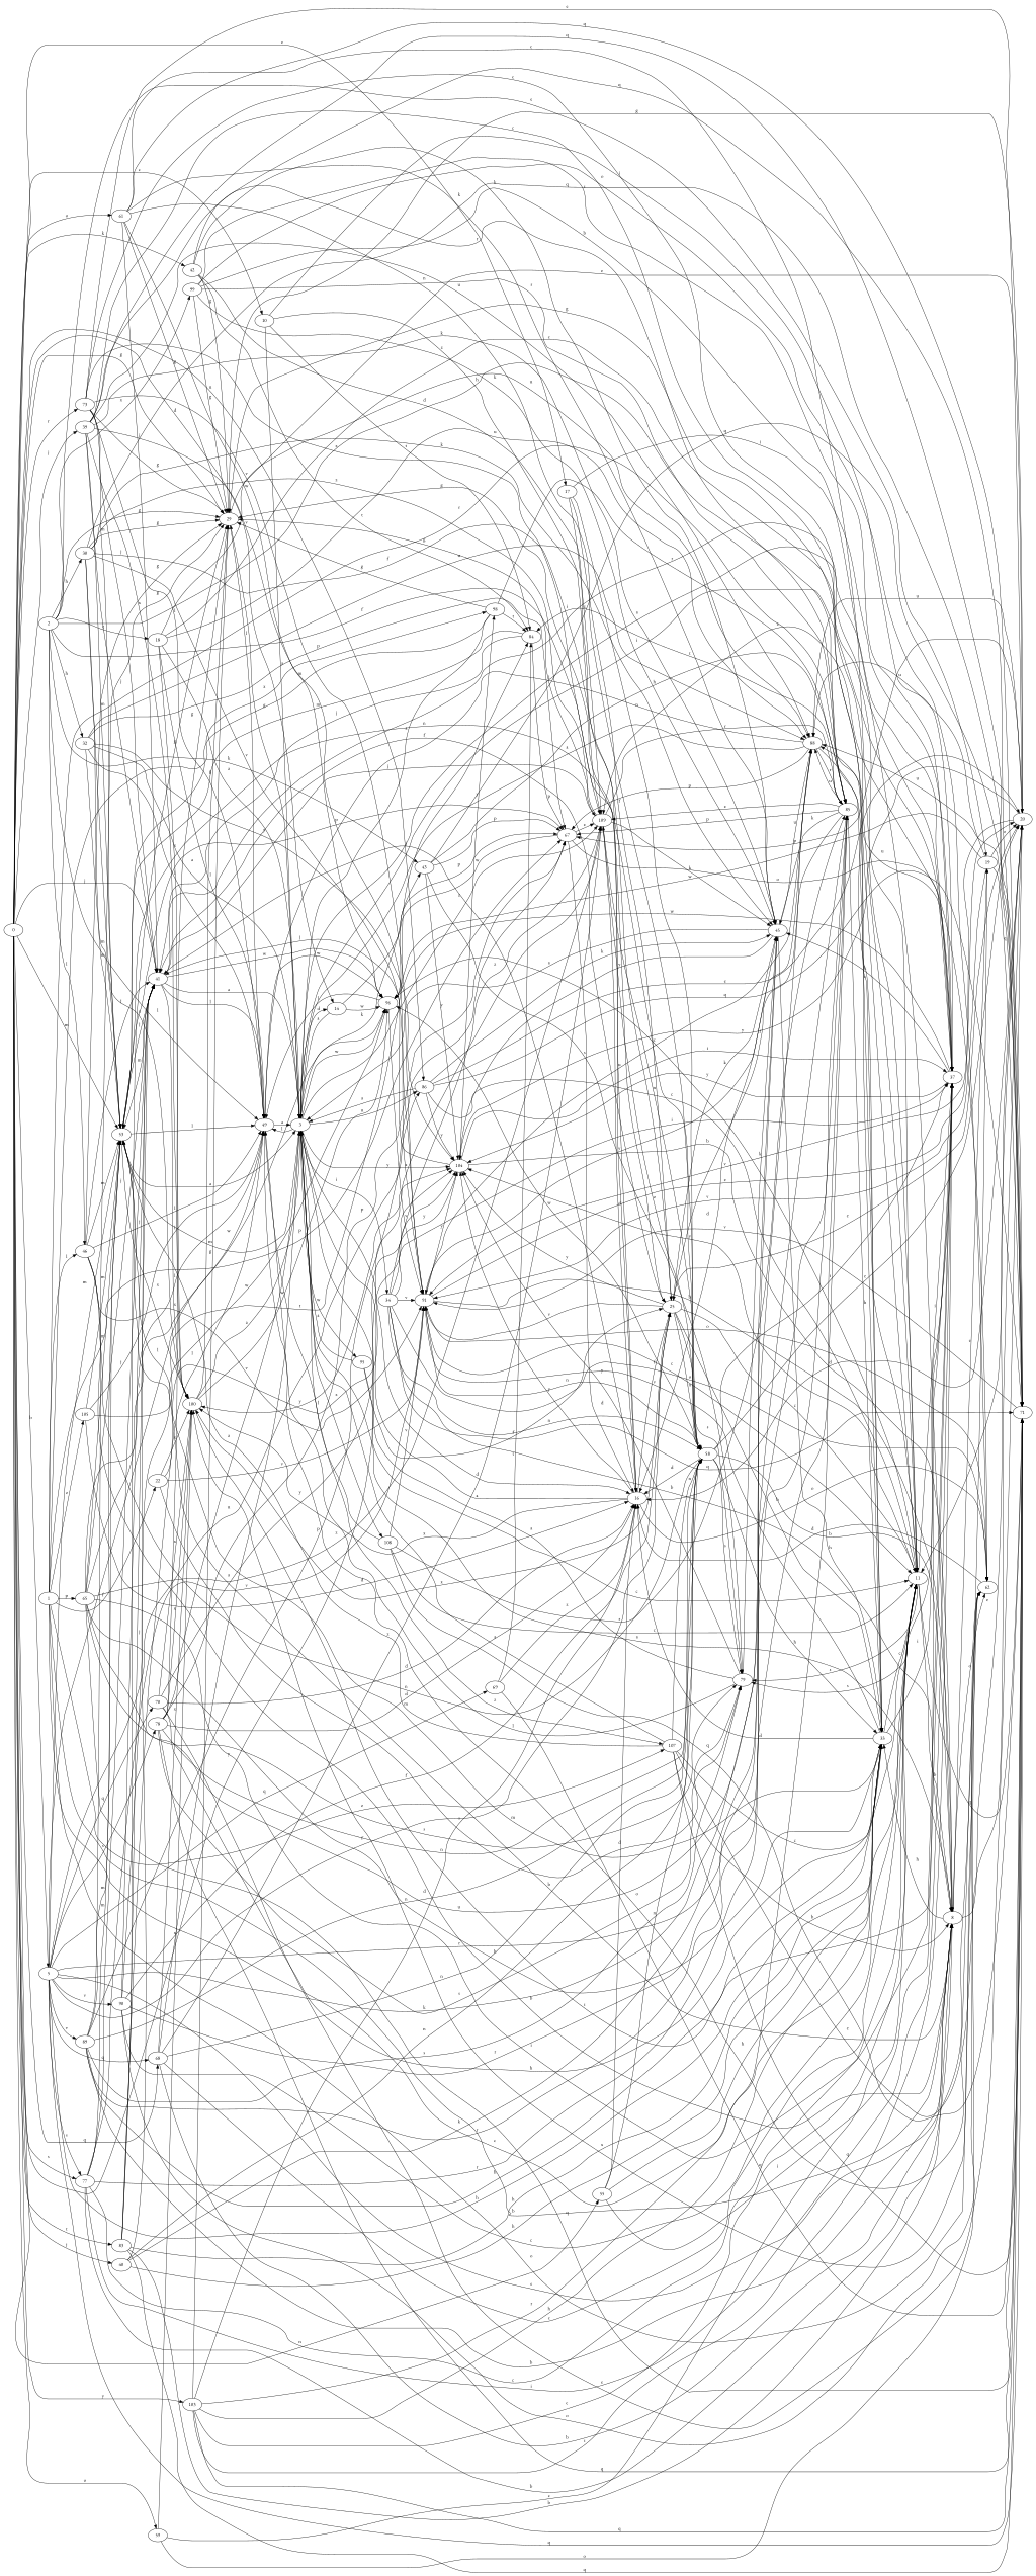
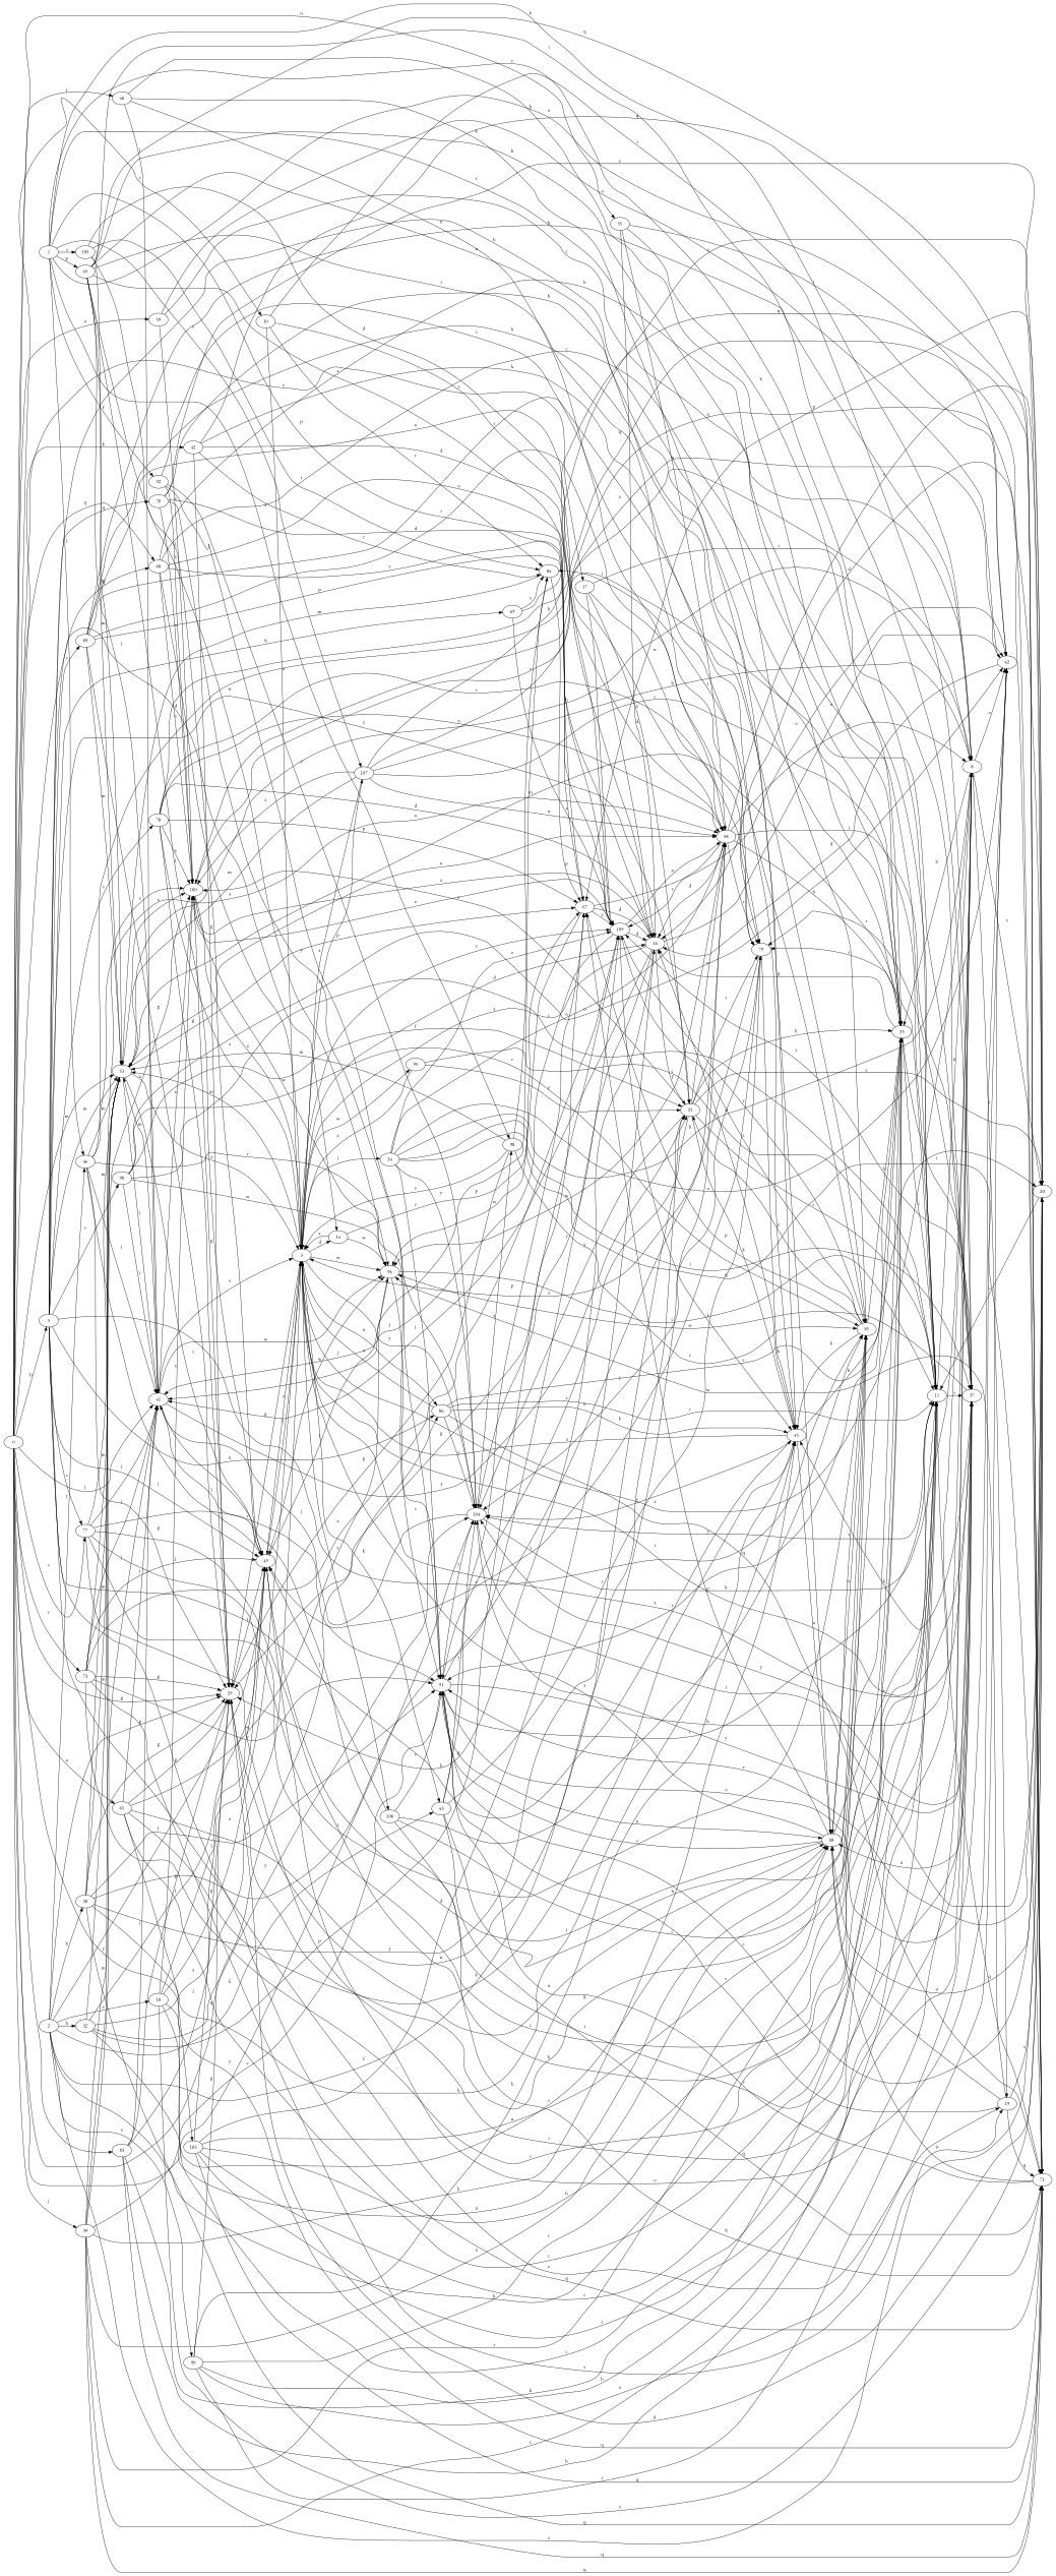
  strict digraph {
    fontname="EB Garamond"
    rankdir=LR
    node [fontname="EB Garamond"]
    edge [fontname="EB Garamond"]
    0
    5
    10
    14
    17
    29
    39
    40
    41
    42
    53
    55
    59
    61
    68
    73
    77
    83
    86
    103
    104
    n22 [label=85]
    19
    25
    33
    49
    45
    69
    70
    71
    78
    89
    90
    3
    37
    109
    84
    67
    96
    58
    88
    11
    100
    91
    16
    8
    62
    20
    98
    1
    22
    46
    65
    105
    107
    79
    2
    18
    30
    32
    43
    99
    34
    95
    108
    0 -> 5 [label=b]
    0 -> 10 [label=c]
    0 -> 14 [label=d]
    0 -> 17 [label=e]
    0 -> 29 [label=g]
    0 -> 39 [label=j]
    0 -> 40 [label=j]
    0 -> 41 [label=j]
    0 -> 42 [label=k]
    0 -> 53 [label=m]
    0 -> 55 [label=n]
    0 -> 59 [label=o]
    0 -> 61 [label=o]
    0 -> 68 [label=q]
    0 -> 73 [label=r]
    0 -> 77 [label=s]
    0 -> 83 [label=t]
    0 -> 86 [label=u]
    0 -> 103 [label=y]
    0 -> 104 [label=y]
    5 -> 53 [label=m]
    5 -> 68 [label=q]
    5 -> 77 [label=s]
    5 -> 86 [label=u]
    5 -> n22 [label=r]
    5 -> 19 [label=e]
    5 -> 25 [label=f]
    5 -> 33 [label=h]
    5 -> 49 [label=l]
    5 -> 45 [label=k]
    5 -> 69 [label=q]
    5 -> 70 [label=q]
    5 -> 71 [label=q]
    5 -> 78 [label=s]
    5 -> 89 [label=v]
    5 -> 90 [label=v]
    10 -> 3 [label=a]
    10 -> 37 [label=i]
    10 -> 109 [label=z]
    10 -> 84 [label=t]
    14 -> 3 [label=a]
    14 -> 67 [label=p]
    14 -> 96 [label=w]
    17 -> 25 [label=f]
    17 -> 37 [label=i]
    17 -> 109 [label=z]
    17 -> 58 [label=n]
    29 -> 49 [label=l]
    29 -> 88 [label=u]
    39 -> 41 [label=j]
    39 -> 53 [label=m]
    39 -> n22 [label=r]
    39 -> 45 [label=k]
    39 -> 71 [label=q]
    39 -> 88 [label=u]
    39 -> 11 [label=c]
    39 -> 100 [label=x]
    39 -> 91 [label=v]
    40 -> 41 [label=j]
    40 -> 33 [label=h]
    40 -> 45 [label=k]
    40 -> 58 [label=n]
    41 -> 53 [label=m]
    41 -> 25 [label=f]
    41 -> 49 [label=l]
    41 -> 3 [label=a]
    41 -> 37 [label=i]
    41 -> 96 [label=w]
    41 -> 100 [label=x]
    42 -> 29 [label=g]
    42 -> 45 [label=k]
    42 -> 71 [label=q]
    42 -> 84 [label=t]
    42 -> 16 [label=d]
    53 -> 41 [label=j]
    53 -> 49 [label=l]
    53 -> 3 [label=a]
    53 -> 67 [label=p]
    53 -> 58 [label=n]
    53 -> 100 [label=x]
    53 -> 8 [label=b]
    55 -> 33 [label=h]
-   55 -> 37 [label=i]
+   55 -> 62 [label=i]
    55 -> 58 [label=n]
    55 -> 16 [label=d]
    59 -> 11 [label=c]
    59 -> 100 [label=x]
    59 -> 62 [label=o]
    61 -> 29 [label=g]
    61 -> 41 [label=j]
    61 -> 45 [label=k]
    61 -> 71 [label=q]
    61 -> 96 [label=w]
    61 -> 58 [label=n]
    61 -> 11 [label=c]
    68 -> 3 [label=a]
    68 -> 109 [label=z]
    68 -> 58 [label=n]
    68 -> 11 [label=c]
    68 -> 100 [label=x]
    68 -> 8 [label=b]
    73 -> 29 [label=g]
    73 -> 41 [label=j]
    73 -> 53 [label=m]
    73 -> 49 [label=l]
    73 -> 109 [label=z]
    73 -> 11 [label=c]
    73 -> 91 [label=v]
    73 -> 20 [label=e]
    77 -> 41 [label=j]
    77 -> 53 [label=m]
    77 -> n22 [label=r]
    77 -> 37 [label=i]
    77 -> 11 [label=c]
    77 -> 91 [label=v]
    77 -> 8 [label=b]
    83 -> 29 [label=g]
    83 -> 41 [label=j]
    83 -> 33 [label=h]
    83 -> 49 [label=l]
    83 -> 71 [label=q]
    83 -> 8 [label=b]
    86 -> 104 [label=y]
    86 -> 45 [label=k]
    86 -> 71 [label=q]
    86 -> 3 [label=a]
    86 -> 11 [label=c]
    86 -> 20 [label=e]
    103 -> 29 [label=g]
    103 -> n22 [label=r]
    103 -> 33 [label=h]
    103 -> 71 [label=q]
    103 -> 37 [label=i]
    103 -> 11 [label=c]
    103 -> 16 [label=d]
    104 -> 41 [label=j]
    104 -> 37 [label=i]
    104 -> 8 [label=b]
    104 -> 98 [label=y]
    n22 -> 25 [label=f]
    n22 -> 33 [label=h]
    n22 -> 45 [label=k]
    n22 -> 109 [label=z]
    n22 -> 84 [label=t]
    n22 -> 67 [label=p]
    n22 -> 88 [label=u]
    19 -> 71 [label=q]
    19 -> 96 [label=w]
    19 -> 88 [label=u]
    19 -> 91 [label=v]
    19 -> 20 [label=e]
    25 -> 104 [label=y]
    25 -> 33 [label=h]
    25 -> 45 [label=k]
    25 -> 58 [label=n]
    25 -> 11 [label=c]
    25 -> 100 [label=x]
    25 -> 91 [label=v]
    25 -> 20 [label=e]
    25 -> 79 [label=s]
    33 -> 29 [label=g]
    33 -> 53 [label=m]
    33 -> 37 [label=i]
    33 -> 11 [label=c]
    33 -> 91 [label=v]
    33 -> 16 [label=d]
    49 -> 3 [label=a]
    49 -> 96 [label=w]
    49 -> 62 [label=o]
    45 -> 104 [label=y]
    45 -> 33 [label=h]
    45 -> 3 [label=a]
    45 -> 88 [label=u]
    45 -> 16 [label=d]
    69 -> 71 [label=q]
-   69 -> 16 [label=z]
+   69 -> 109 [label=z]
    69 -> 84 [label=t]
    70 -> 104 [label=y]
    70 -> 33 [label=h]
    70 -> 100 [label=x]
    70 -> 16 [label=d]
    70 -> 20 [label=e]
    71 -> 88 [label=u]
    71 -> 91 [label=v]
    78 -> 29 [label=g]
    78 -> 71 [label=q]
    78 -> 3 [label=a]
    78 -> 67 [label=p]
    78 -> 58 [label=n]
    78 -> 100 [label=x]
    78 -> 16 [label=d]
    78 -> 79 [label=s]
    89 -> 29 [label=g]
    89 -> 53 [label=m]
    89 -> n22 [label=r]
    89 -> 33 [label=h]
    89 -> 67 [label=p]
    89 -> 58 [label=n]
    89 -> 8 [label=b]
    89 -> 79 [label=s]
    90 -> 41 [label=j]
    90 -> n22 [label=r]
    90 -> 25 [label=f]
    90 -> 96 [label=w]
    90 -> 11 [label=c]
    90 -> 62 [label=o]
    3 -> 14 [label=d]
    3 -> 29 [label=g]
    3 -> 53 [label=m]
    3 -> 86 [label=u]
    3 -> 104 [label=y]
    3 -> 49 [label=l]
    3 -> 37 [label=i]
    3 -> 109 [label=z]
    3 -> 96 [label=w]
    3 -> 16 [label=d]
    3 -> 107 [label=z]
    3 -> 43 [label=k]
    3 -> 34 [label=i]
    3 -> 95 [label=w]
    3 -> 108 [label=z]
    37 -> 104 [label=y]
    37 -> 45 [label=k]
    37 -> 3 [label=a]
    37 -> 109 [label=z]
    37 -> 96 [label=w]
    37 -> 88 [label=u]
    37 -> 79 [label=s]
    109 -> 29 [label=g]
    109 -> 41 [label=j]
    109 -> n22 [label=r]
    109 -> 45 [label=k]
    109 -> 58 [label=n]
    109 -> 100 [label=x]
    109 -> 16 [label=d]
    84 -> 41 [label=j]
    84 -> 53 [label=m]
    84 -> 67 [label=p]
    67 -> 109 [label=z]
    67 -> 96 [label=w]
    67 -> 16 [label=d]
    67 -> 62 [label=o]
    96 -> 49 [label=l]
    96 -> 11 [label=c]
    96 -> 91 [label=v]
    58 -> 33 [label=h]
    58 -> 37 [label=i]
    58 -> 109 [label=z]
    58 -> 96 [label=w]
    58 -> 16 [label=d]
    58 -> 8 [label=b]
    58 -> 20 [label=e]
    58 -> 79 [label=s]
    88 -> n22 [label=r]
    88 -> 49 [label=l]
    88 -> 3 [label=a]
    88 -> 67 [label=p]
    88 -> 11 [label=c]
    88 -> 91 [label=v]
    11 -> 104 [label=y]
    11 -> 71 [label=q]
    11 -> 37 [label=i]
    11 -> 8 [label=b]
    11 -> 79 [label=s]
    100 -> 29 [label=g]
    100 -> 3 [label=a]
    100 -> 37 [label=i]
    100 -> 96 [label=w]
    91 -> 104 [label=y]
    91 -> 58 [label=n]
    91 -> 88 [label=u]
    91 -> 11 [label=c]
    91 -> 8 [label=b]
    91 -> 62 [label=o]
    91 -> 20 [label=e]
    16 -> 29 [label=g]
    16 -> 41 [label=j]
    16 -> 104 [label=y]
    16 -> 25 [label=f]
    16 -> 3 [label=a]
    16 -> 100 [label=x]
    16 -> 62 [label=o]
    8 -> 19 [label=e]
    8 -> 33 [label=h]
    8 -> 3 [label=a]
    8 -> 62 [label=o]
    8 -> 20 [label=e]
    62 -> 100 [label=x]
    62 -> 16 [label=d]
    20 -> 29 [label=g]
    20 -> 104 [label=y]
    20 -> 67 [label=p]
    20 -> 88 [label=u]
    20 -> 11 [label=c]
    20 -> 91 [label=v]
    20 -> 16 [label=d]
    98 -> 29 [label=g]
    98 -> 53 [label=m]
    98 -> n22 [label=r]
    98 -> 3 [label=a]
    98 -> 84 [label=t]
    1 -> n22 [label=r]
    1 -> 67 [label=p]
    1 -> 11 [label=c]
    1 -> 8 [label=b]
    1 -> 62 [label=o]
    1 -> 98 [label=x]
    1 -> 22 [label=f]
    1 -> 46 [label=l]
    1 -> 65 [label=p]
    1 -> 105 [label=z]
    1 -> 107 [label=z]
    22 -> 104 [label=y]
    22 -> 100 [label=x]
    22 -> 91 [label=v]
    22 -> 79 [label=s]
    46 -> 29 [label=g]
    46 -> 41 [label=j]
    46 -> 53 [label=m]
    46 -> 49 [label=l]
    46 -> 58 [label=n]
    46 -> 91 [label=v]
    46 -> 8 [label=b]
    65 -> 41 [label=j]
    65 -> 53 [label=m]
    65 -> 33 [label=h]
    65 -> 49 [label=l]
    65 -> 71 [label=q]
    65 -> 37 [label=i]
    65 -> 109 [label=z]
    65 -> 96 [label=w]
    65 -> 88 [label=u]
    65 -> 79 [label=s]
    105 -> 53 [label=m]
    105 -> 49 [label=l]
    105 -> 84 [label=t]
    105 -> 16 [label=d]
    107 -> 53 [label=m]
    107 -> 71 [label=q]
    107 -> 3 [label=a]
    107 -> 58 [label=n]
    107 -> 11 [label=c]
+   107 -> 100 [label=x]
    107 -> 8 [label=b]
    107 -> 20 [label=e]
    79 -> 104 [label=y]
    79 -> 49 [label=l]
    79 -> 45 [label=k]
    79 -> 3 [label=a]
    2 -> 29 [label=g]
    2 -> 19 [label=e]
    2 -> 25 [label=f]
    2 -> 33 [label=h]
    2 -> 49 [label=l]
    2 -> 46 [label=l]
    2 -> 18 [label=e]
    2 -> 30 [label=h]
    2 -> 32 [label=h]
    2 -> 43 [label=k]
    2 -> 99 [label=x]
    18 -> 49 [label=l]
    18 -> 3 [label=a]
    18 -> 88 [label=u]
    18 -> 11 [label=c]
    18 -> 100 [label=x]
    18 -> 20 [label=e]
    30 -> 29 [label=g]
    30 -> 53 [label=m]
    30 -> 25 [label=f]
    30 -> 45 [label=k]
    30 -> 71 [label=q]
    30 -> 109 [label=z]
    30 -> 100 [label=x]
    30 -> 91 [label=v]
    32 -> 53 [label=m]
    32 -> 104 [label=y]
    32 -> 49 [label=l]
    32 -> 3 [label=a]
    32 -> 67 [label=p]
    32 -> 88 [label=u]
    43 -> 104 [label=y]
    43 -> 33 [label=h]
    43 -> 71 [label=q]
    43 -> 67 [label=p]
    43 -> 79 [label=s]
    99 -> 29 [label=g]
    99 -> n22 [label=r]
    99 -> 45 [label=k]
    99 -> 37 [label=i]
    99 -> 8 [label=b]
    99 -> 62 [label=o]
    34 -> 104 [label=y]
    34 -> 71 [label=q]
    34 -> 37 [label=i]
    34 -> 109 [label=z]
    34 -> 58 [label=n]
    34 -> 91 [label=v]
    34 -> 8 [label=b]
    34 -> 62 [label=o]
    95 -> 25 [label=f]
    95 -> 3 [label=a]
    95 -> 11 [label=c]
    108 -> n22 [label=r]
    108 -> 49 [label=l]
    108 -> 71 [label=q]
    108 -> 11 [label=c]
    108 -> 91 [label=v]
  }
